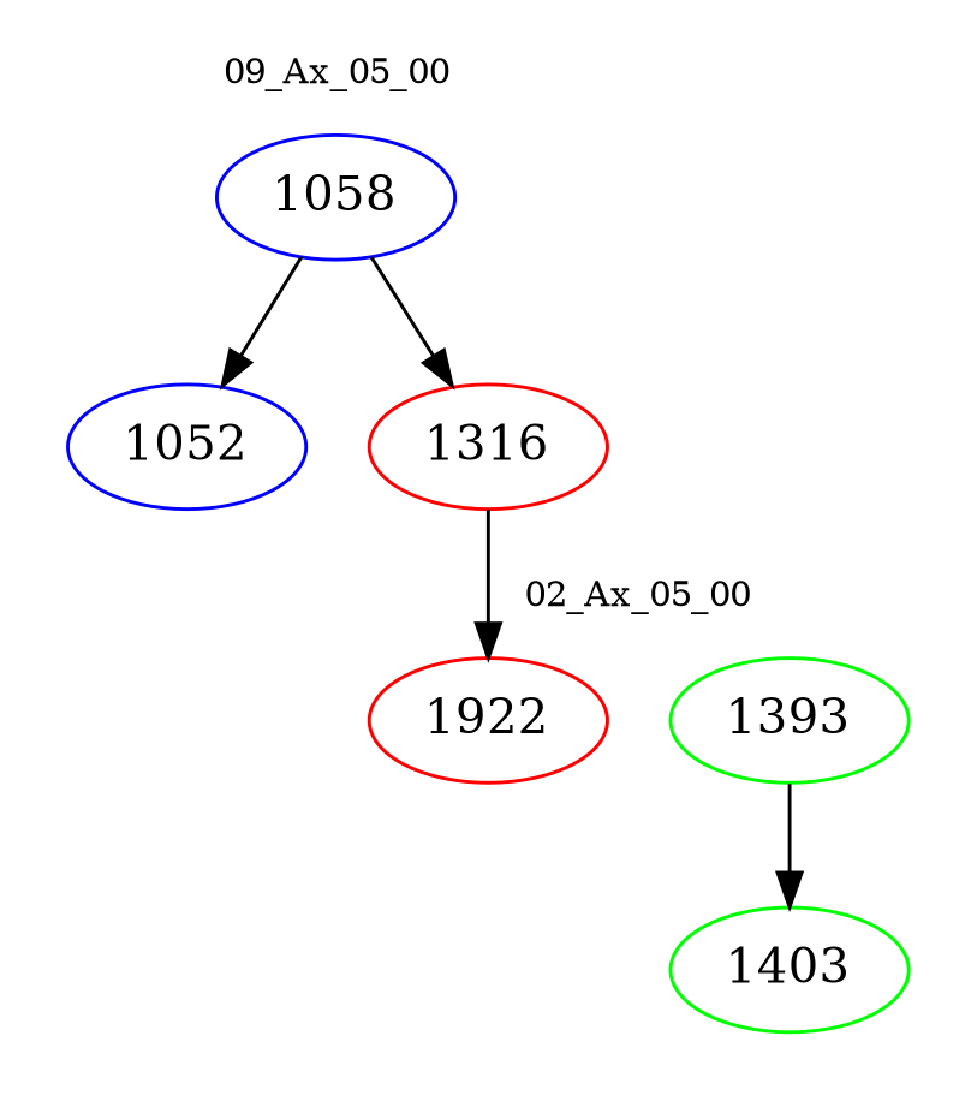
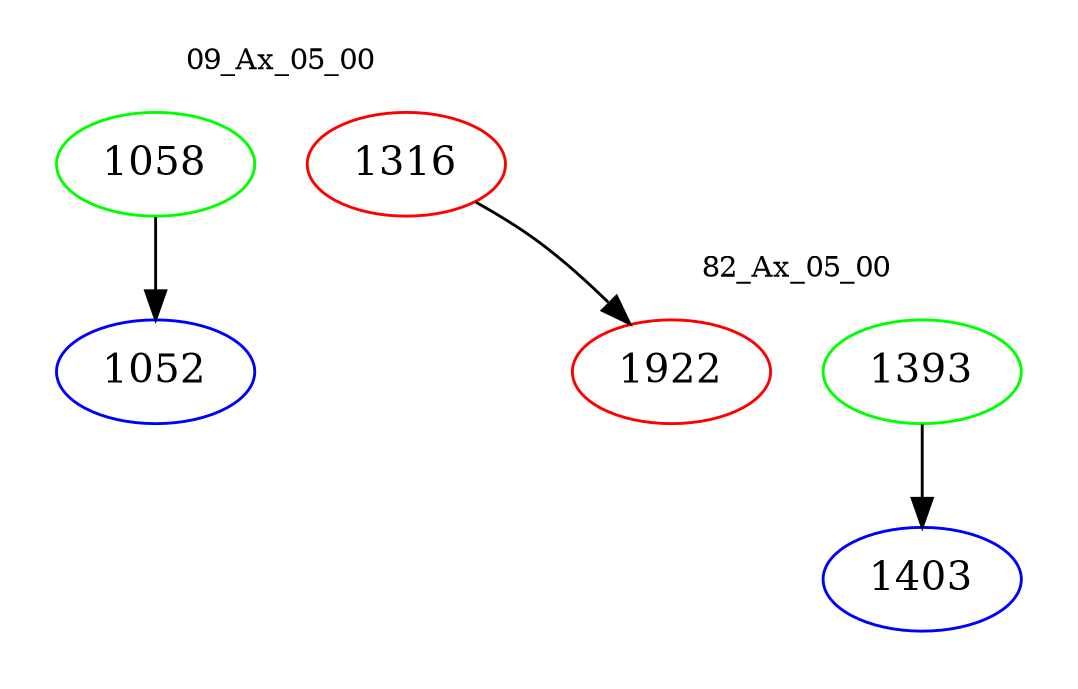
  digraph {
    node [color=green]
    edge [color=black]
-   n1 [color=blue label=1058]
+   n1 [label=1058]
    n2 [color=blue label=1052]
    n3 [color=red label=1316]
    n4 [label=1393]
-   n5 [label=1403]
+   n5 [color=blue label=1403]
    n6 [color=red label=1922]
    subgraph cluster_1 {
      color=white
      fontsize=10
      label="09_Ax_05_00"
      n1
      n2
      n3
    }
    subgraph cluster_2 {
      color=white
      fontsize=10
-     label="02_Ax_05_00"
+     label="82_Ax_05_00"
      n4
      n5
      n6
    }
    n1 -> n2
-   n1 -> n3
    n3 -> n6
    n4 -> n5
  }
